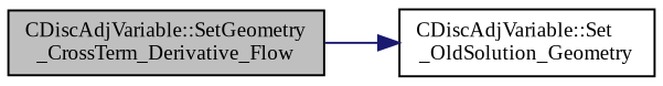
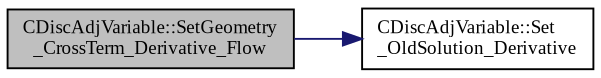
  digraph {
    rankdir=LR
    fontname="Liberation Serif"
    node [color=black fontname="Liberation Serif" fontsize=10 shape=record style=filled]
    n1 [fillcolor=grey75 fontcolor=black height=0.2 label="CDiscAdjVariable::SetGeometry\l_CrossTerm_Derivative_Flow" width=0.4]
-   n2 [fillcolor=white height=0.2 label="CDiscAdjVariable::Set\l_OldSolution_Geometry" width=0.4]
+   n2 [fillcolor=white height=0.2 label="CDiscAdjVariable::Set\l_OldSolution_Derivative" width=0.4]
    n1 -> n2 [color=midnightblue fontname="Liberation Serif" fontsize=10 labelfontname=Helvetica labelfontsize=10 style=solid]
  }
